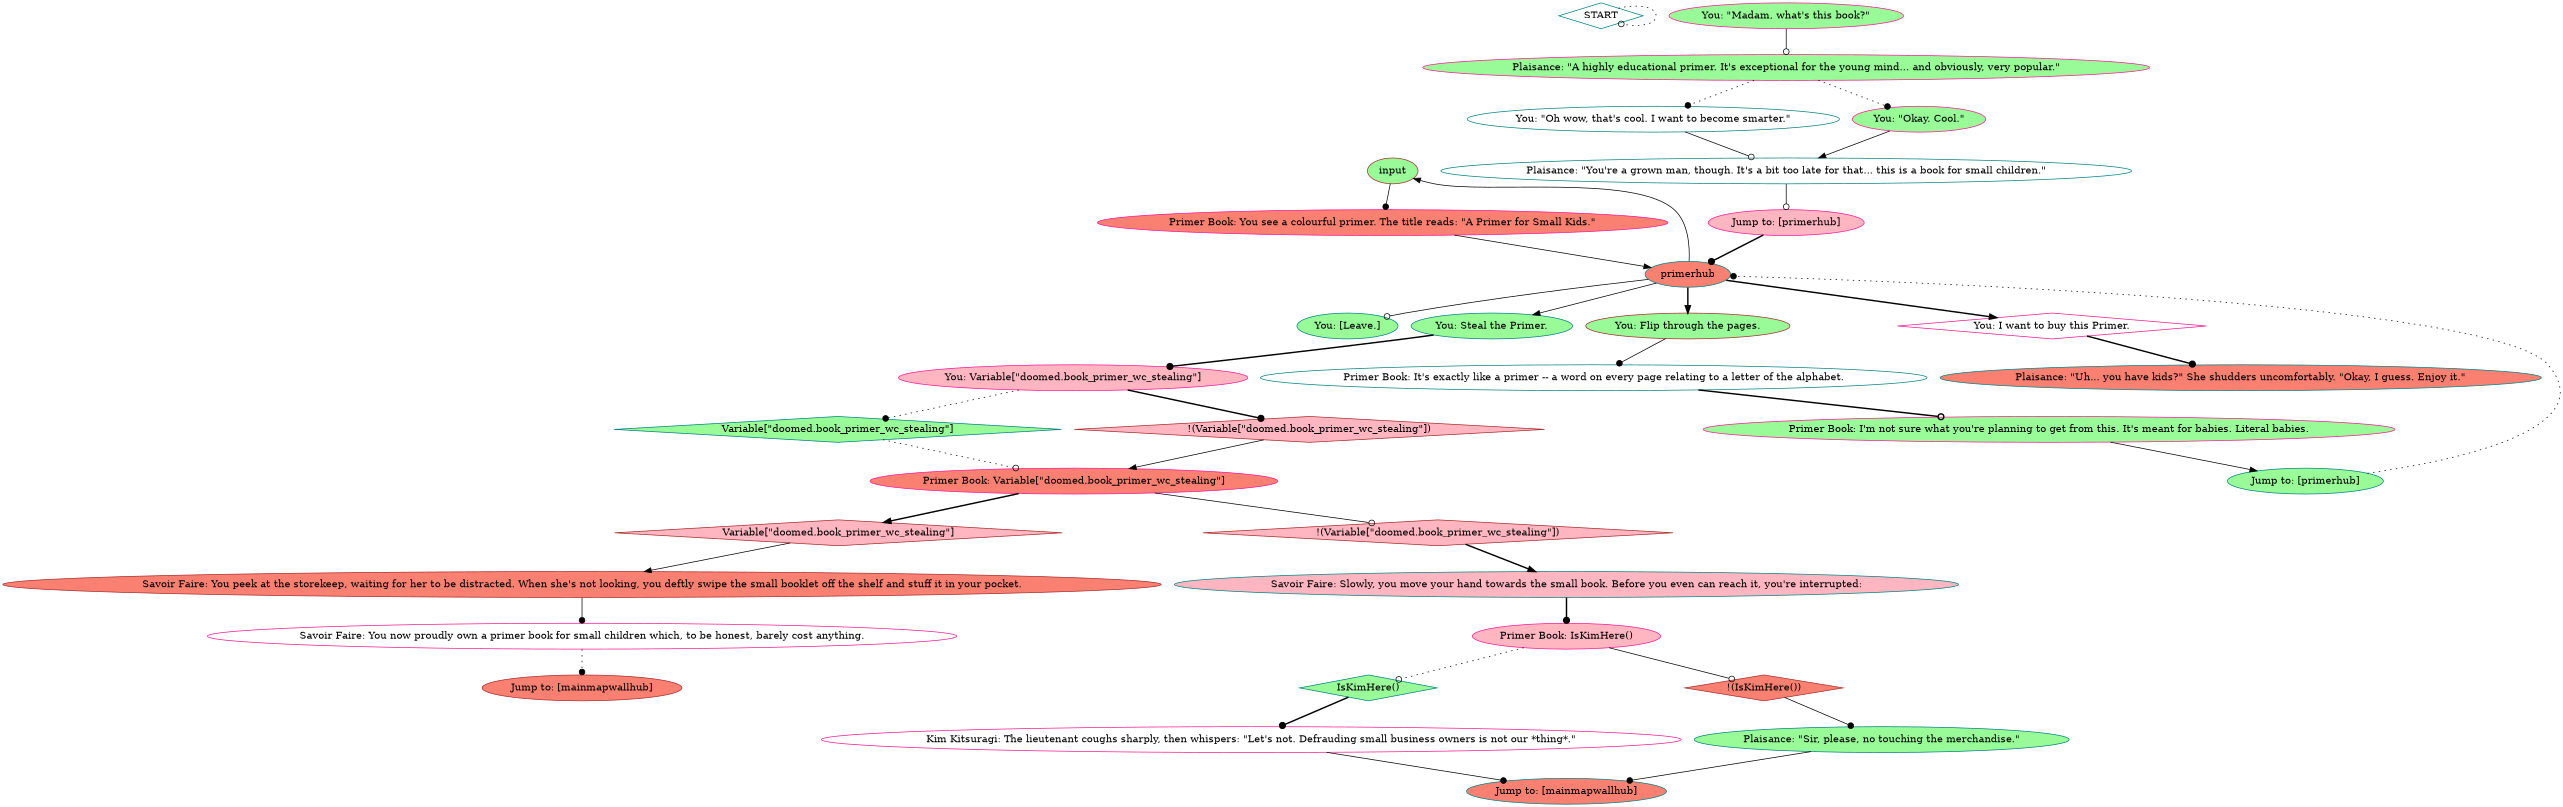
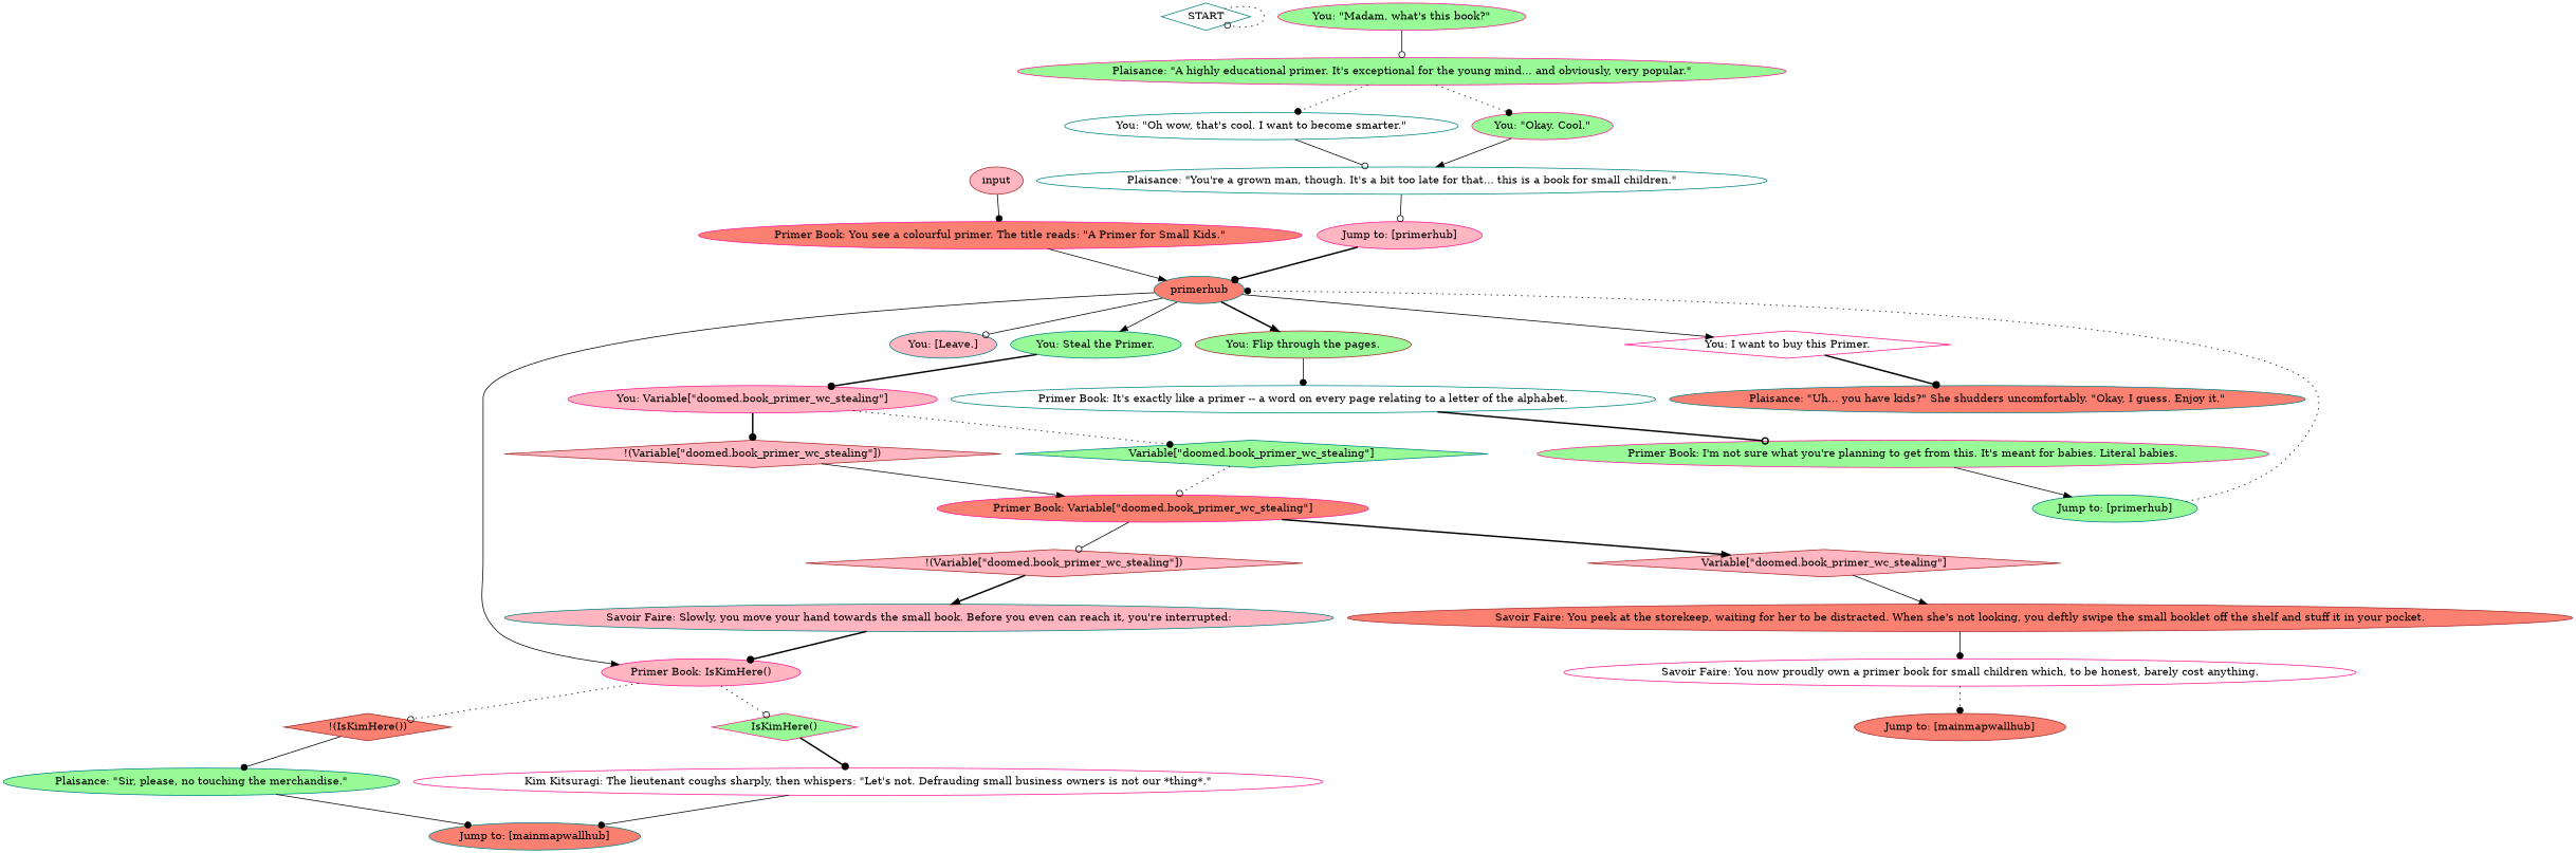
  digraph {
    node [color=teal fillcolor=palegreen style=filled]
    edge [arrowhead=dot style=solid]
    n1 [fillcolor=white label=START shape=diamond]
-   n2 [color=brown label=input]
+   n2 [color=brown fillcolor=lightpink label=input]
    n3 [color=deeppink fillcolor=salmon label="Primer Book: You see a colourful primer. The title reads: \"A Primer for Small Kids.\""]
    n4 [fillcolor=salmon label=primerhub]
    n5 [color=deeppink label="You: \"Madam, what's this book?\""]
    n6 [color=deeppink label="Plaisance: \"A highly educational primer. It's exceptional for the young mind... and obviously, very popular.\""]
    n7 [fillcolor=white label="You: \"Oh wow, that's cool. I want to become smarter.\""]
    n8 [color=deeppink label="You: \"Okay. Cool.\""]
    n9 [fillcolor=white label="Plaisance: \"You're a grown man, though. It's a bit too late for that... this is a book for small children.\""]
    n10 [color=deeppink fillcolor=lightpink label="Jump to: [primerhub]"]
    n11 [color=deeppink fillcolor=white label="Savoir Faire: You now proudly own a primer book for small children which, to be honest, barely cost anything."]
    n12 [color=brown fillcolor=salmon label="Jump to: [mainmapwallhub]"]
    n13 [fillcolor=white label="Primer Book: It's exactly like a primer -- a word on every page relating to a letter of the alphabet."]
    n14 [color=deeppink label="Primer Book: I'm not sure what you're planning to get from this. It's meant for babies. Literal babies."]
    n15 [label="Jump to: [primerhub]"]
    n16 [color=deeppink fillcolor=lightpink label="Primer Book: IsKimHere()"]
-   n17 [label="IsKimHere()" shape=diamond]
+   n17 [color=deeppink label="IsKimHere()" shape=diamond]
    n18 [color=brown fillcolor=salmon label="!(IsKimHere())" shape=diamond]
    n19 [color=deeppink fillcolor=white label="Kim Kitsuragi: The lieutenant coughs sharply, then whispers: \"Let's not. Defrauding small business owners is not our *thing*.\""]
    n20 [label="Plaisance: \"Sir, please, no touching the merchandise.\""]
    n21 [fillcolor=salmon label="Jump to: [mainmapwallhub]"]
    n22 [fillcolor=salmon label="Plaisance: \"Uh... you have kids?\" She shudders uncomfortably. \"Okay, I guess. Enjoy it.\""]
-   n23 [label="You: [Leave.]"]
+   n23 [fillcolor=lightpink label="You: [Leave.]"]
    n24 [label="You: Steal the Primer."]
    n25 [color=brown label="You: Flip through the pages."]
    n26 [color=deeppink fillcolor=white label="You: I want to buy this Primer." shape=diamond]
    n27 [fillcolor=lightpink label="Savoir Faire: Slowly, you move your hand towards the small book. Before you even can reach it, you're interrupted:"]
    n28 [color=deeppink fillcolor=salmon label="Primer Book: Variable[\"doomed.book_primer_wc_stealing\"]"]
    n29 [color=brown fillcolor=lightpink label="Variable[\"doomed.book_primer_wc_stealing\"]" shape=diamond]
    n30 [color=brown fillcolor=lightpink label="!(Variable[\"doomed.book_primer_wc_stealing\"])" shape=diamond]
    n31 [color=brown fillcolor=salmon label="Savoir Faire: You peek at the storekeep, waiting for her to be distracted. When she's not looking, you deftly swipe the small booklet off the shelf and stuff it in your pocket."]
    n32 [color=deeppink fillcolor=lightpink label="You: Variable[\"doomed.book_primer_wc_stealing\"]"]
    n33 [label="Variable[\"doomed.book_primer_wc_stealing\"]" shape=diamond]
    n34 [color=brown fillcolor=lightpink label="!(Variable[\"doomed.book_primer_wc_stealing\"])" shape=diamond]
    n1 -> n1 [arrowhead=odot style=dotted]
    n2 -> n3
    n3 -> n4 [arrowhead=normal]
-   n4 -> n2 [arrowhead=normal]
+   n4 -> n16 [arrowhead=normal]
    n4 -> n23 [arrowhead=odot]
    n4 -> n24 [arrowhead=normal]
    n4 -> n25 [arrowhead=normal style=bold]
-   n4 -> n26 [arrowhead=normal style=bold]
+   n4 -> n26 [arrowhead=normal]
    n5 -> n6 [arrowhead=odot]
    n6 -> n7 [style=dotted]
    n6 -> n8 [style=dotted]
    n7 -> n9 [arrowhead=odot]
    n8 -> n9 [arrowhead=normal]
    n9 -> n10 [arrowhead=odot]
    n10 -> n4 [style=bold]
    n11 -> n12 [style=dotted]
    n13 -> n14 [arrowhead=odot style=bold]
    n14 -> n15 [arrowhead=normal]
    n15 -> n4 [style=dotted]
    n16 -> n17 [arrowhead=odot style=dotted]
-   n16 -> n18 [arrowhead=odot]
+   n16 -> n18 [arrowhead=odot style=dotted]
    n17 -> n19 [style=bold]
    n18 -> n20
    n19 -> n21
    n20 -> n21
    n24 -> n32 [style=bold]
    n25 -> n13
    n26 -> n22 [style=bold]
    n27 -> n16 [style=bold]
    n28 -> n29 [arrowhead=normal style=bold]
    n28 -> n30 [arrowhead=odot]
    n29 -> n31 [arrowhead=normal]
    n30 -> n27 [arrowhead=normal style=bold]
    n31 -> n11
    n32 -> n33 [style=dotted]
    n32 -> n34 [style=bold]
    n33 -> n28 [arrowhead=odot style=dotted]
    n34 -> n28 [arrowhead=normal]
  }
